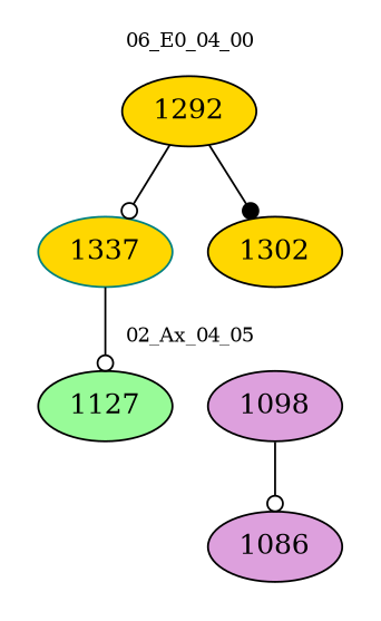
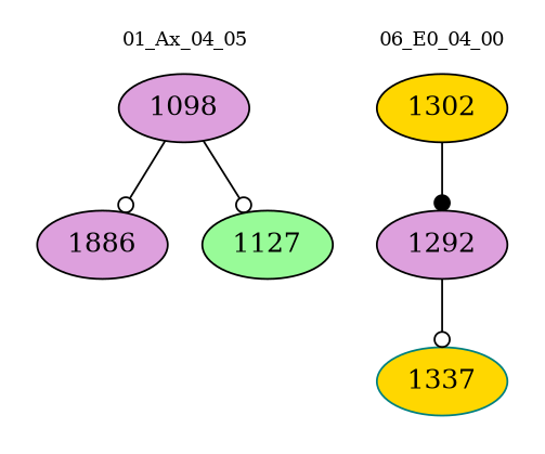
  digraph {
    node [color=black fillcolor=gold style=filled]
    edge [arrowhead=odot color=black]
    n1 [fillcolor=plum label=1098]
-   n2 [fillcolor=plum label=1086]
+   n2 [fillcolor=plum label=1886]
    n3 [fillcolor=palegreen label=1127]
-   n4 [label=1292]
+   n4 [fillcolor=plum label=1292]
    n5 [color=teal label=1337]
    n6 [label=1302]
    subgraph cluster_1 {
      color=white
      fontsize=10
-     label="02_Ax_04_05"
+     label="01_Ax_04_05"
      n1
      n2
      n3
    }
    subgraph cluster_2 {
      color=white
      fontsize=10
      label="06_E0_04_00"
      n4
      n5
      n6
    }
    n1 -> n2
-   n5 -> n3
+   n1 -> n3
    n4 -> n5
-   n4 -> n6 [arrowhead=dot]
+   n6 -> n4 [arrowhead=dot]
  }
